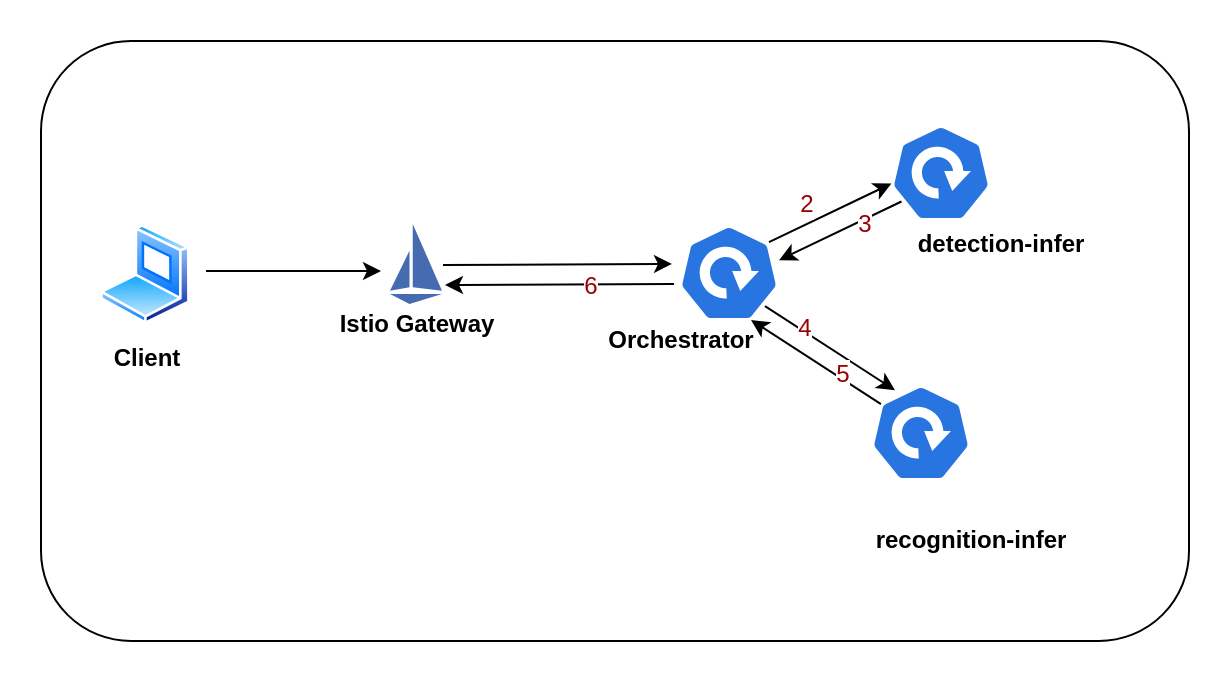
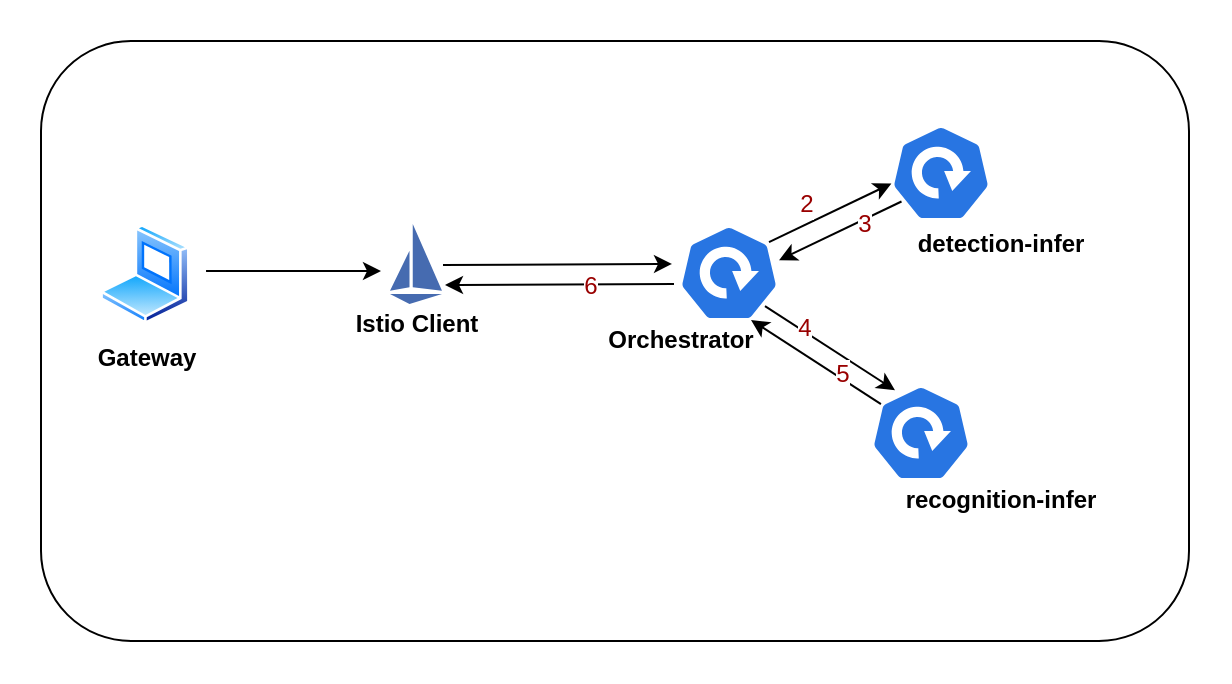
  <mxCell id="0" />
  <mxCell id="1" parent="0" />
  <mxCell id="2" value="" style="rounded=1;whiteSpace=wrap;html=1;" parent="1" vertex="1"><mxGeometry x="20" y="20" width="574" height="300" as="geometry" /></mxCell>
  <mxCell id="3" style="edgeStyle=none;rounded=1;orthogonalLoop=1;jettySize=auto;html=1;exitX=1;exitY=0.5;exitDx=0;exitDy=0;entryX=-0.07;entryY=0.406;entryDx=0;entryDy=0;entryPerimeter=0;fontSize=12;fontColor=#990000;startArrow=none;startFill=0;" parent="1" source="4" target="8" edge="1"><mxGeometry relative="1" as="geometry" /></mxCell>
  <mxCell id="4" value="" style="editableCssRules=.*;shape=image;verticalLabelPosition=bottom;labelBackgroundColor=#ffffff;verticalAlign=top;aspect=fixed;imageAspect=0;image=data:image/svg+xml,PHN2ZyB4bWxucz0iaHR0cDovL3d3dy53My5vcmcvMjAwMC9zdmciIHhtbG5zOnY9Imh0dHBzOi8vdmVjdGEuaW8vbmFubyIgd2lkdGg9IjE2MCIgaGVpZ2h0PSIyNDAiIHZpZXdCb3g9IjAgMCAxNjAgMjQwIj4mI3hhOwk8c3R5bGUgdHlwZT0idGV4dC9jc3MiPiYjeGE7CS5zdDB7ZmlsbDojNDY2YmIwO30mI3hhOwk8L3N0eWxlPiYjeGE7CTxwYXRoIGNsYXNzPSJzdDAiIGQ9Ik02MCAyNDBMMCAyMTBoMTYwem0wLTE2MEwwIDIwMGw2MC0xMHpNNzAgMHYxOTBsOTAgMTB6Ii8+JiN4YTs8L3N2Zz4=;fontColor=default;" parent="1" vertex="1"><mxGeometry x="195" y="112" width="26" height="40" as="geometry" /></mxCell>
  <mxCell id="5" style="rounded=1;orthogonalLoop=1;jettySize=auto;html=1;exitX=0.9;exitY=0.2;exitDx=0;exitDy=0;exitPerimeter=0;entryX=0.005;entryY=0.63;entryDx=0;entryDy=0;entryPerimeter=0;startArrow=none;startFill=0;" parent="1" edge="1"><mxGeometry relative="1" as="geometry"><mxPoint x="384" y="120.6" as="sourcePoint" /><mxPoint x="445.25" y="91.24" as="targetPoint" /></mxGeometry></mxCell>
  <mxCell id="6" value="2" style="edgeLabel;html=1;align=center;verticalAlign=middle;resizable=0;points=[];fontSize=12;fontColor=#990000;" parent="5" vertex="1" connectable="0"><mxGeometry x="-0.259" y="9" relative="1" as="geometry"><mxPoint as="offset" /></mxGeometry></mxCell>
  <mxCell id="7" style="edgeStyle=none;rounded=1;orthogonalLoop=1;jettySize=auto;html=1;exitX=0.72;exitY=0.99;exitDx=0;exitDy=0;exitPerimeter=0;entryX=0.1;entryY=0.2;entryDx=0;entryDy=0;entryPerimeter=0;startArrow=classic;startFill=1;endArrow=none;endFill=0;" parent="1" source="8" target="10" edge="1"><mxGeometry relative="1" as="geometry" /></mxCell>
  <mxCell id="8" value="" style="sketch=0;html=1;dashed=0;whitespace=wrap;fillColor=#2875E2;strokeColor=#ffffff;points=[[0.005,0.63,0],[0.1,0.2,0],[0.9,0.2,0],[0.5,0,0],[0.995,0.63,0],[0.72,0.99,0],[0.5,1,0],[0.28,0.99,0]];shape=mxgraph.kubernetes.icon;prIcon=deploy" parent="1" vertex="1"><mxGeometry x="339" y="112" width="50" height="48" as="geometry" /></mxCell>
  <mxCell id="9" value="" style="sketch=0;html=1;dashed=0;whitespace=wrap;fillColor=#2875E2;strokeColor=#ffffff;points=[[0.005,0.63,0],[0.1,0.2,0],[0.9,0.2,0],[0.5,0,0],[0.995,0.63,0],[0.72,0.99,0],[0.5,1,0],[0.28,0.99,0]];shape=mxgraph.kubernetes.icon;prIcon=deploy" parent="1" vertex="1"><mxGeometry x="445" y="62" width="50" height="48" as="geometry" /></mxCell>
  <mxCell id="10" value="" style="sketch=0;html=1;dashed=0;whitespace=wrap;fillColor=#2875E2;strokeColor=#ffffff;points=[[0.005,0.63,0],[0.1,0.2,0],[0.9,0.2,0],[0.5,0,0],[0.995,0.63,0],[0.72,0.99,0],[0.5,1,0],[0.28,0.99,0]];shape=mxgraph.kubernetes.icon;prIcon=deploy" parent="1" vertex="1"><mxGeometry x="435" y="192" width="50" height="48" as="geometry" /></mxCell>
  <mxCell id="11" value="&lt;b&gt;Orchestrator&lt;/b&gt;" style="text;html=1;align=center;verticalAlign=middle;resizable=0;points=[];autosize=1;strokeColor=none;fillColor=none;" parent="1" vertex="1"><mxGeometry x="295" y="160" width="90" height="20" as="geometry" /></mxCell>
  <mxCell id="12" value="&lt;b&gt;detection-infer&lt;/b&gt;" style="text;html=1;align=center;verticalAlign=middle;resizable=0;points=[];autosize=1;strokeColor=none;fillColor=none;" parent="1" vertex="1"><mxGeometry x="450" y="112" width="100" height="20" as="geometry" /></mxCell>
- <mxCell id="13" value="&lt;b&gt;recognition-infer&lt;/b&gt;" style="text;html=1;align=center;verticalAlign=middle;resizable=0;points=[];autosize=1;strokeColor=none;fillColor=none;" parent="1" vertex="1"><mxGeometry x="430" y="260" width="110" height="20" as="geometry" /></mxCell>
- <mxCell id="14" value="&lt;b&gt;Istio Gateway&lt;/b&gt;" style="text;html=1;align=center;verticalAlign=middle;resizable=0;points=[];autosize=1;strokeColor=none;fillColor=none;" parent="1" vertex="1"><mxGeometry x="163" y="152" width="90" height="20" as="geometry" /></mxCell>
+ <mxCell id="13" value="&lt;b&gt;recognition-infer&lt;/b&gt;" style="text;html=1;align=center;verticalAlign=middle;resizable=0;points=[];autosize=1;strokeColor=none;fillColor=none;" parent="1" vertex="1"><mxGeometry x="445" y="240" width="110" height="20" as="geometry" /></mxCell>
+ <mxCell id="14" value="&lt;b&gt;Istio Client&lt;/b&gt;" style="text;html=1;align=center;verticalAlign=middle;resizable=0;points=[];autosize=1;strokeColor=none;fillColor=none;" parent="1" vertex="1"><mxGeometry x="163" y="152" width="90" height="20" as="geometry" /></mxCell>
  <mxCell id="15" style="edgeStyle=none;rounded=1;orthogonalLoop=1;jettySize=auto;html=1;exitX=1;exitY=0.5;exitDx=0;exitDy=0;entryX=-0.07;entryY=0.406;entryDx=0;entryDy=0;entryPerimeter=0;fontSize=12;fontColor=#990000;startArrow=classic;startFill=1;endArrow=none;endFill=0;" parent="1" edge="1"><mxGeometry relative="1" as="geometry"><mxPoint x="222" y="142" as="sourcePoint" /><mxPoint x="336.5" y="141.488" as="targetPoint" /></mxGeometry></mxCell>
  <mxCell id="16" value="6" style="edgeLabel;html=1;align=center;verticalAlign=middle;resizable=0;points=[];fontSize=12;fontColor=#990000;" parent="15" vertex="1" connectable="0"><mxGeometry x="0.258" y="-1" relative="1" as="geometry"><mxPoint as="offset" /></mxGeometry></mxCell>
  <mxCell id="17" style="rounded=1;orthogonalLoop=1;jettySize=auto;html=1;exitX=0.9;exitY=0.2;exitDx=0;exitDy=0;exitPerimeter=0;entryX=0.005;entryY=0.63;entryDx=0;entryDy=0;entryPerimeter=0;startArrow=classic;startFill=1;endArrow=none;endFill=0;" parent="1" edge="1"><mxGeometry relative="1" as="geometry"><mxPoint x="389" y="129.6" as="sourcePoint" /><mxPoint x="450.25" y="100.24" as="targetPoint" /></mxGeometry></mxCell>
  <mxCell id="18" value="3" style="edgeLabel;html=1;align=center;verticalAlign=middle;resizable=0;points=[];fontSize=12;fontColor=#990000;" parent="17" vertex="1" connectable="0"><mxGeometry x="0.339" y="-2" relative="1" as="geometry"><mxPoint x="1" as="offset" /></mxGeometry></mxCell>
  <mxCell id="19" style="edgeStyle=none;rounded=1;orthogonalLoop=1;jettySize=auto;html=1;exitX=0.72;exitY=0.99;exitDx=0;exitDy=0;exitPerimeter=0;entryX=0.1;entryY=0.2;entryDx=0;entryDy=0;entryPerimeter=0;startArrow=none;startFill=0;" parent="1" edge="1"><mxGeometry relative="1" as="geometry"><mxPoint x="382" y="152.52" as="sourcePoint" /><mxPoint x="447" y="194.6" as="targetPoint" /></mxGeometry></mxCell>
  <mxCell id="20" value="4" style="edgeLabel;html=1;align=center;verticalAlign=middle;resizable=0;points=[];fontSize=12;fontColor=#990000;" parent="19" vertex="1" connectable="0"><mxGeometry x="-0.427" y="1" relative="1" as="geometry"><mxPoint as="offset" /></mxGeometry></mxCell>
  <mxCell id="21" value="5" style="edgeLabel;html=1;align=center;verticalAlign=middle;resizable=0;points=[];fontSize=12;fontColor=#990000;" parent="19" vertex="1" connectable="0"><mxGeometry x="0.308" y="-8" relative="1" as="geometry"><mxPoint as="offset" /></mxGeometry></mxCell>
- <mxCell id="22" value="&lt;b&gt;Client&lt;/b&gt;" style="aspect=fixed;perimeter=ellipsePerimeter;html=1;align=center;shadow=0;dashed=0;spacingTop=3;image;image=img/lib/active_directory/laptop_client.svg;" vertex="1" parent="1"><mxGeometry x="50" y="112" width="45" height="50" as="geometry" /></mxCell>
+ <mxCell id="22" value="&lt;b&gt;Gateway&lt;/b&gt;" style="aspect=fixed;perimeter=ellipsePerimeter;html=1;align=center;shadow=0;dashed=0;spacingTop=3;image;image=img/lib/active_directory/laptop_client.svg;" vertex="1" parent="1"><mxGeometry x="50" y="112" width="45" height="50" as="geometry" /></mxCell>
  <mxCell id="23" value="" style="endArrow=classic;html=1;rounded=0;exitX=1.167;exitY=0.6;exitDx=0;exitDy=0;exitPerimeter=0;" edge="1" parent="1"><mxGeometry width="50" height="50" relative="1" as="geometry"><mxPoint x="102.515" y="135" as="sourcePoint" /><mxPoint x="190" y="135" as="targetPoint" /></mxGeometry></mxCell>
